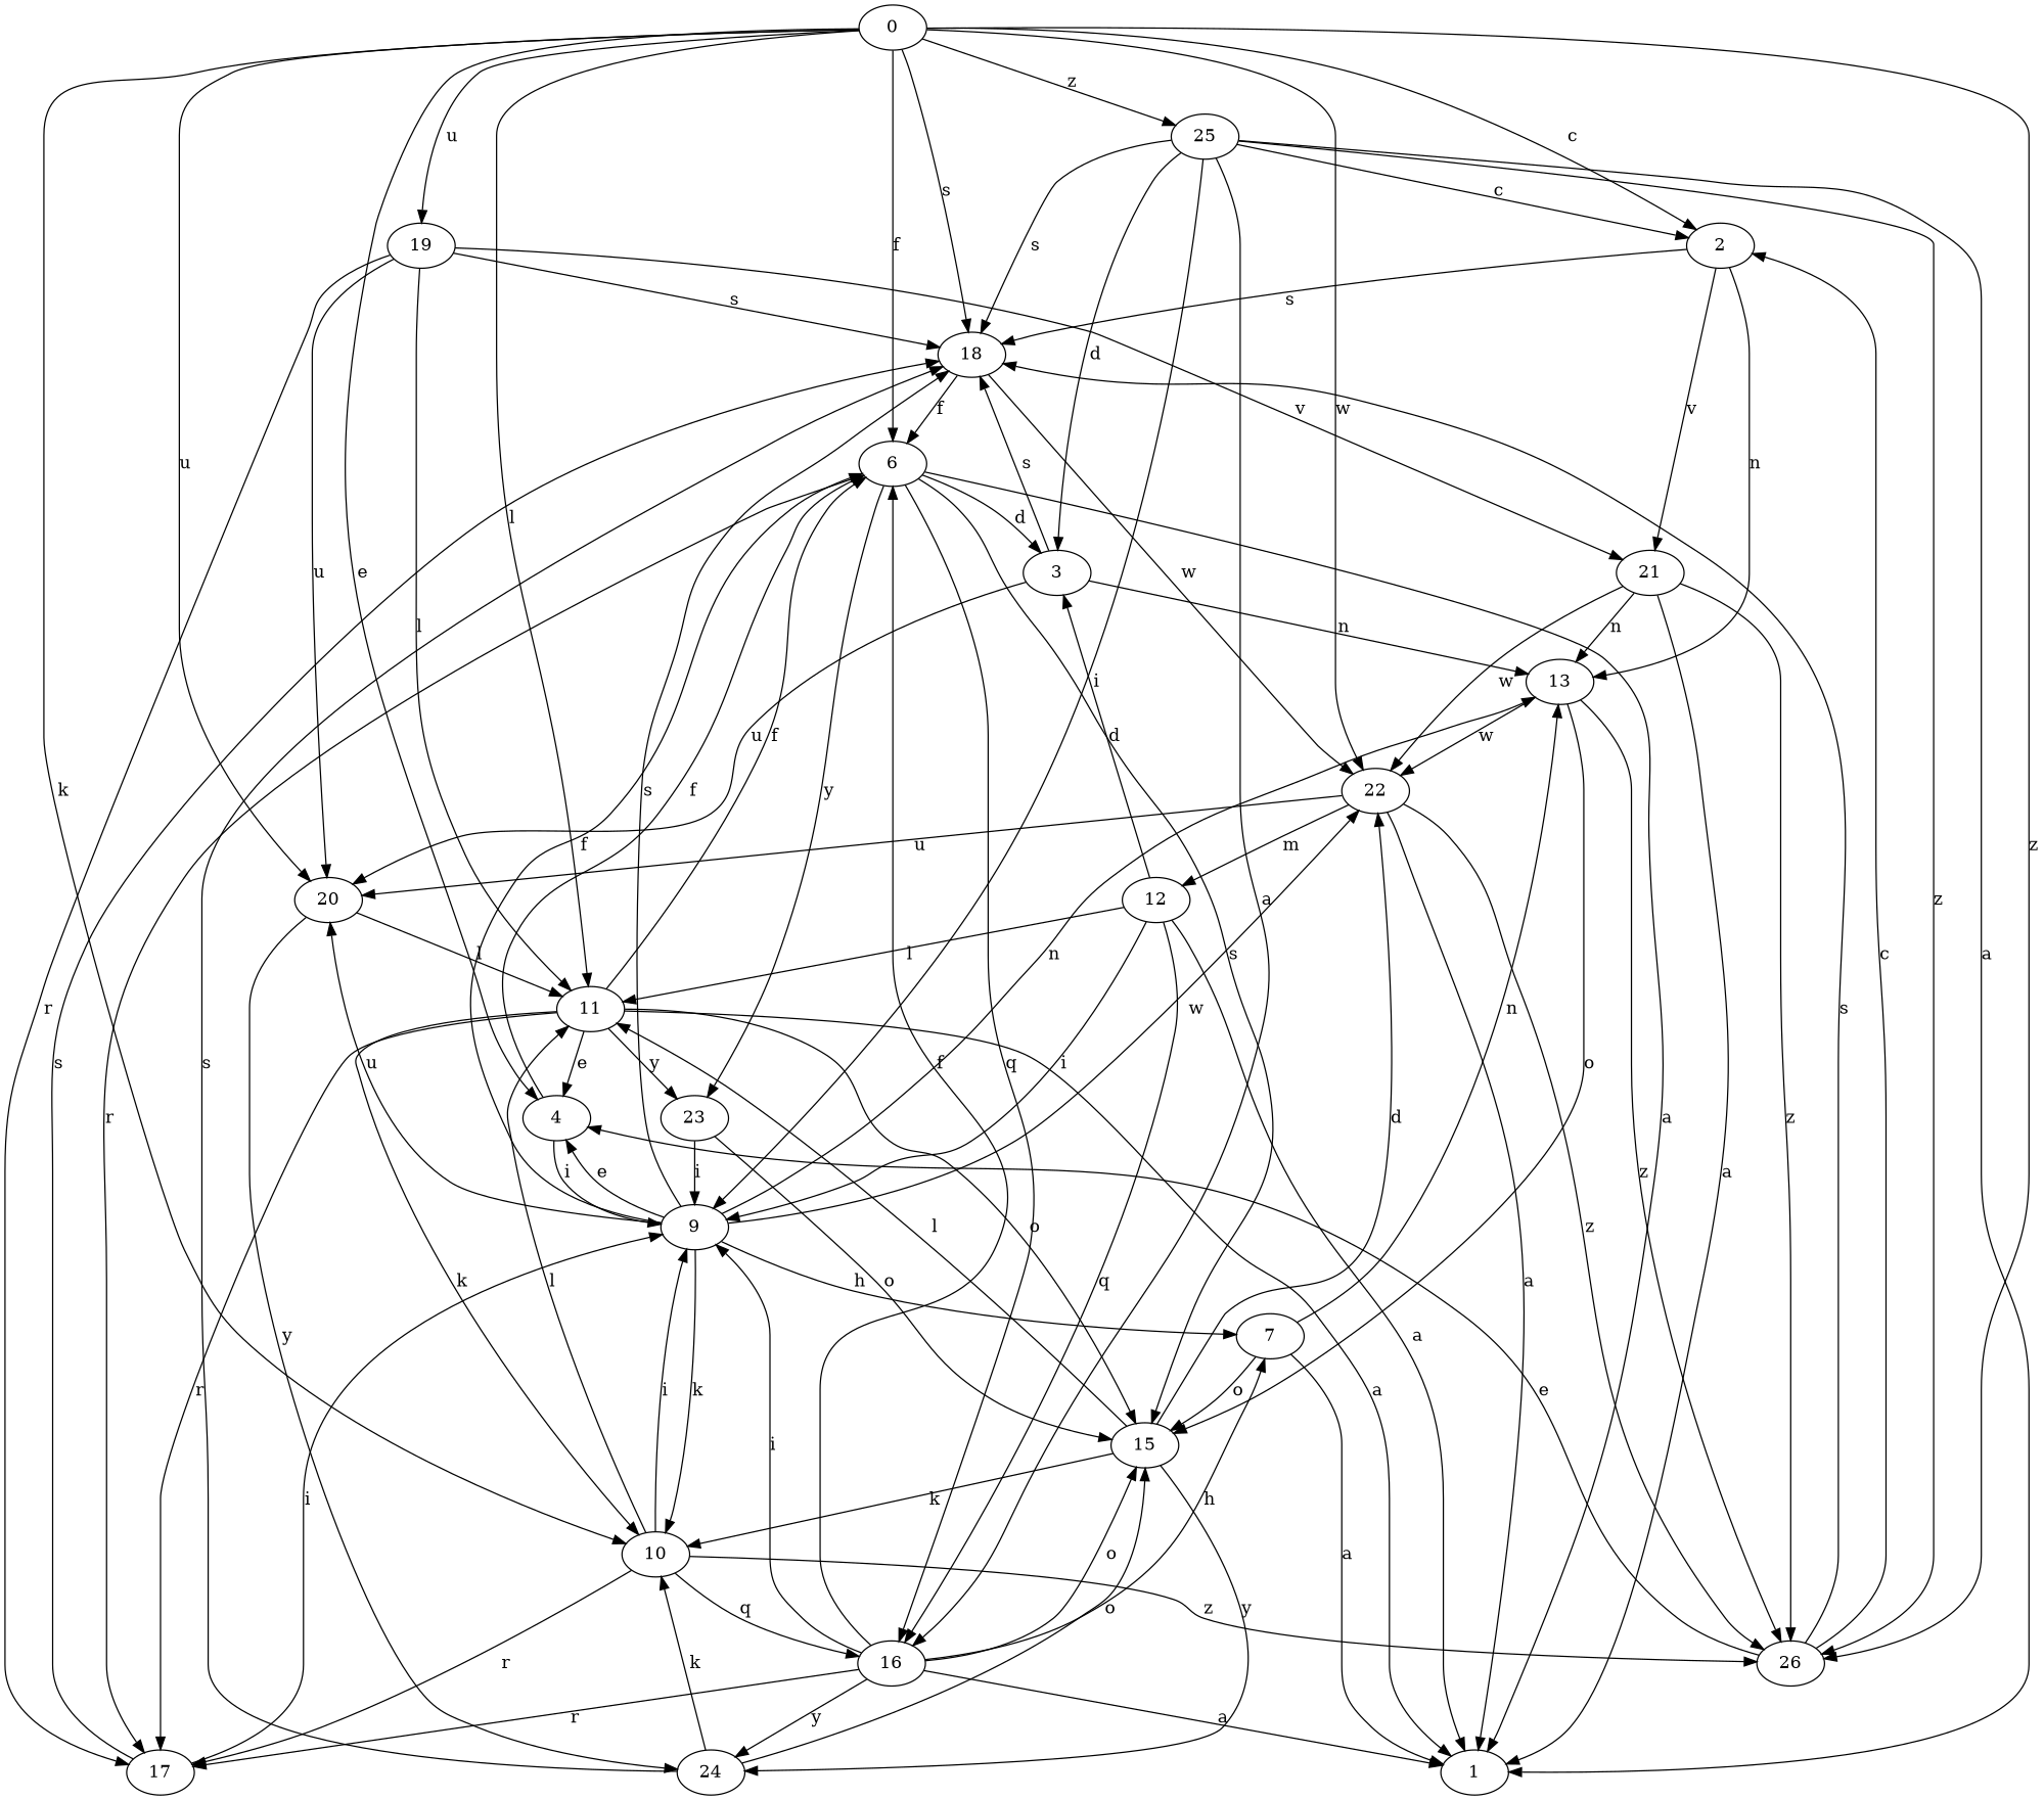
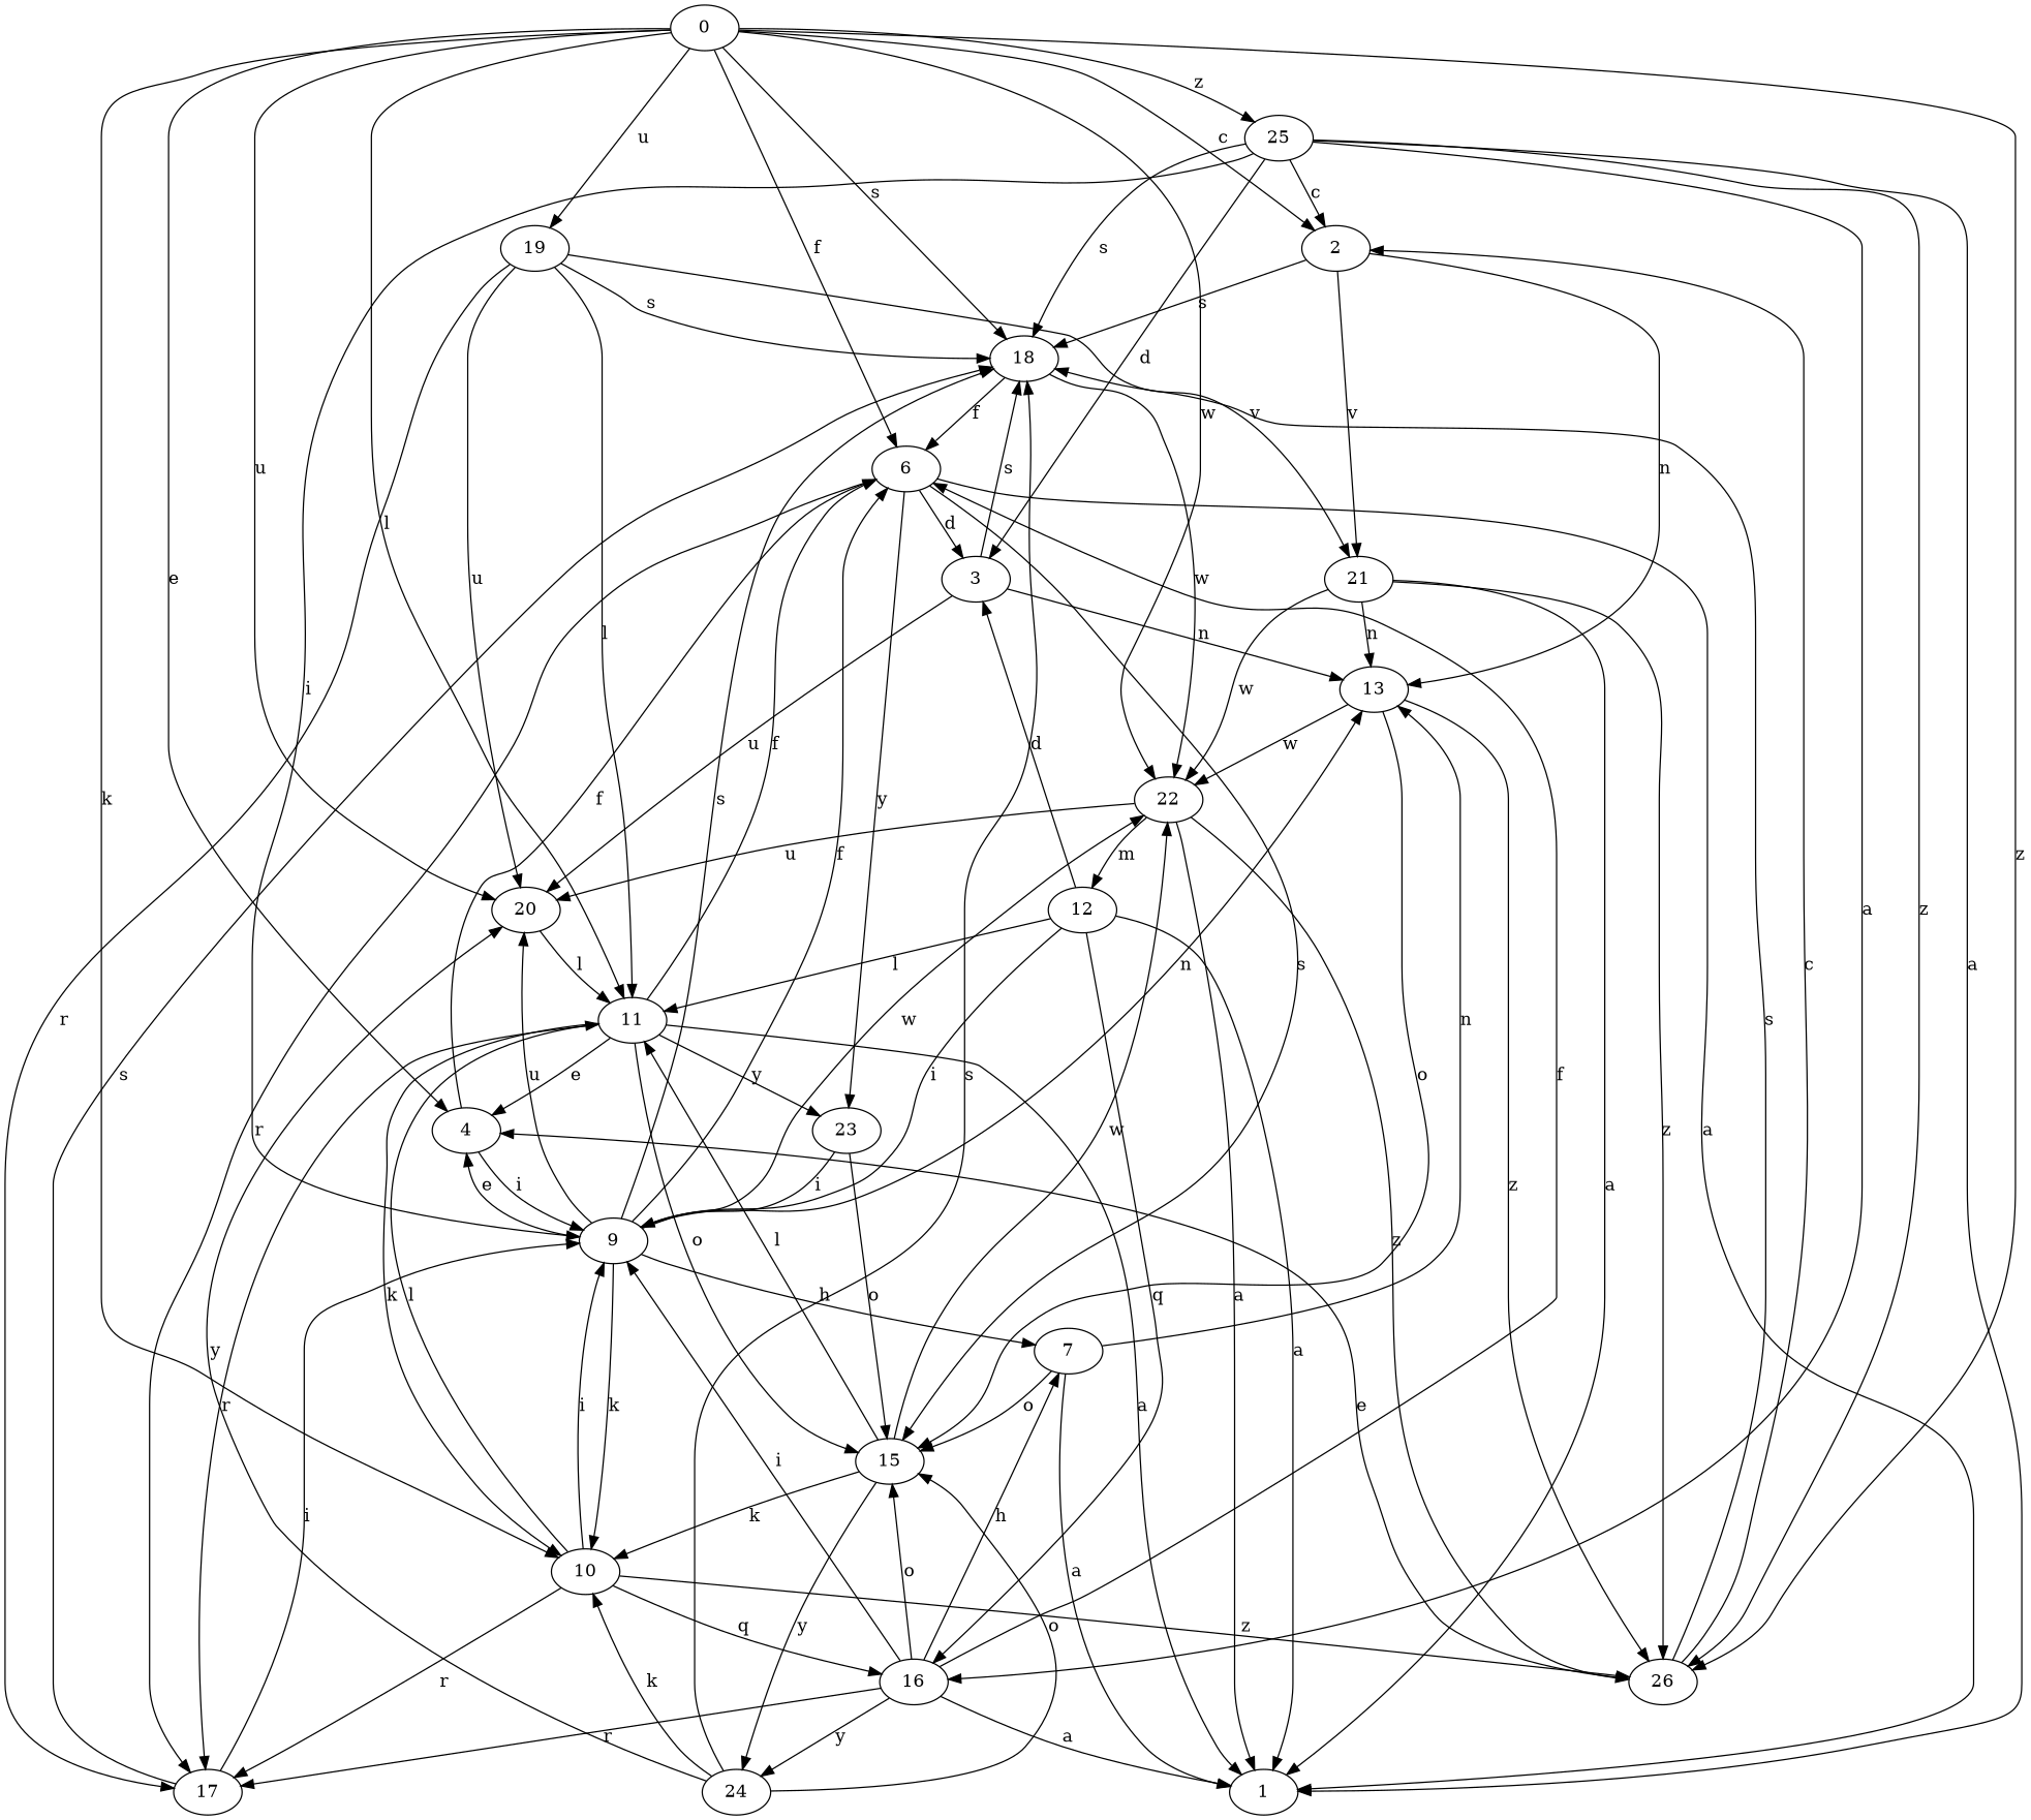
  strict digraph {
    0
    2
    4
    6
    10
    11
    18
    19
    20
    22
    25
    26
    13
    21
    9
    1
    3
    15
    16
    17
    23
    24
    12
    7
    0 -> 2 [label=c]
    0 -> 4 [label=e]
    0 -> 6 [label=f]
    0 -> 10 [label=k]
    0 -> 11 [label=l]
    0 -> 18 [label=s]
    0 -> 19 [label=u]
    0 -> 20 [label=u]
    0 -> 22 [label=w]
    0 -> 25 [label=z]
    0 -> 26 [label=z]
    2 -> 18 [label=s]
    2 -> 13 [label=n]
    2 -> 21 [label=v]
    4 -> 6 [label=f]
    4 -> 9 [label=i]
    6 -> 1 [label=a]
    6 -> 3 [label=d]
    6 -> 15 [label=s]
-   6 -> 16 [label=q]
    6 -> 17 [label=r]
    6 -> 23 [label=y]
    10 -> 11 [label=l]
    10 -> 26 [label=z]
    10 -> 9 [label=i]
    10 -> 16 [label=q]
    10 -> 17 [label=r]
    11 -> 4 [label=e]
    11 -> 6 [label=f]
    11 -> 10 [label=k]
    11 -> 1 [label=a]
    11 -> 15 [label=o]
    11 -> 17 [label=r]
    11 -> 23 [label=y]
    18 -> 6 [label=f]
    18 -> 22 [label=w]
    19 -> 11 [label=l]
    19 -> 18 [label=s]
    19 -> 20 [label=u]
    19 -> 21 [label=v]
    19 -> 17 [label=r]
    20 -> 11 [label=l]
-   20 -> 24 [label=y]
+   24 -> 20 [label=y]
    22 -> 20 [label=u]
    22 -> 26 [label=z]
    22 -> 1 [label=a]
    22 -> 12 [label=m]
    25 -> 2 [label=c]
    25 -> 18 [label=s]
    25 -> 26 [label=z]
    25 -> 9 [label=i]
    25 -> 1 [label=a]
    25 -> 3 [label=d]
    25 -> 16 [label=a]
    26 -> 2 [label=c]
    26 -> 4 [label=e]
    26 -> 18 [label=s]
    13 -> 22 [label=w]
    13 -> 26 [label=z]
    13 -> 15 [label=o]
    21 -> 22 [label=w]
    21 -> 26 [label=z]
    21 -> 13 [label=n]
    21 -> 1 [label=a]
    9 -> 4 [label=e]
    9 -> 6 [label=f]
    9 -> 10 [label=k]
    9 -> 18 [label=s]
    9 -> 20 [label=u]
    9 -> 22 [label=w]
    9 -> 13 [label=n]
    9 -> 7 [label=h]
    3 -> 18 [label=s]
    3 -> 20 [label=u]
    3 -> 13 [label=n]
    15 -> 10 [label=k]
    15 -> 11 [label=l]
-   15 -> 22 [label=d]
+   15 -> 22 [label=w]
    15 -> 24 [label=y]
    16 -> 6 [label=f]
    16 -> 9 [label=i]
    16 -> 1 [label=a]
    16 -> 15 [label=o]
    16 -> 17 [label=r]
    16 -> 24 [label=y]
    16 -> 7 [label=h]
    17 -> 18 [label=s]
    17 -> 9 [label=i]
    23 -> 9 [label=i]
    23 -> 15 [label=o]
    24 -> 10 [label=k]
    24 -> 18 [label=s]
    24 -> 15 [label=o]
    12 -> 11 [label=l]
    12 -> 9 [label=i]
    12 -> 1 [label=a]
    12 -> 3 [label=d]
    12 -> 16 [label=q]
    7 -> 13 [label=n]
    7 -> 1 [label=a]
    7 -> 15 [label=o]
  }
